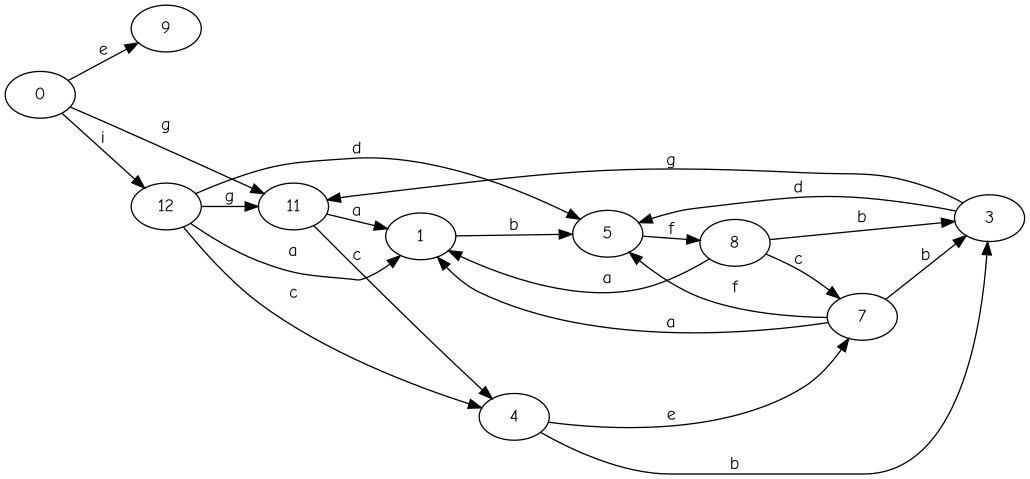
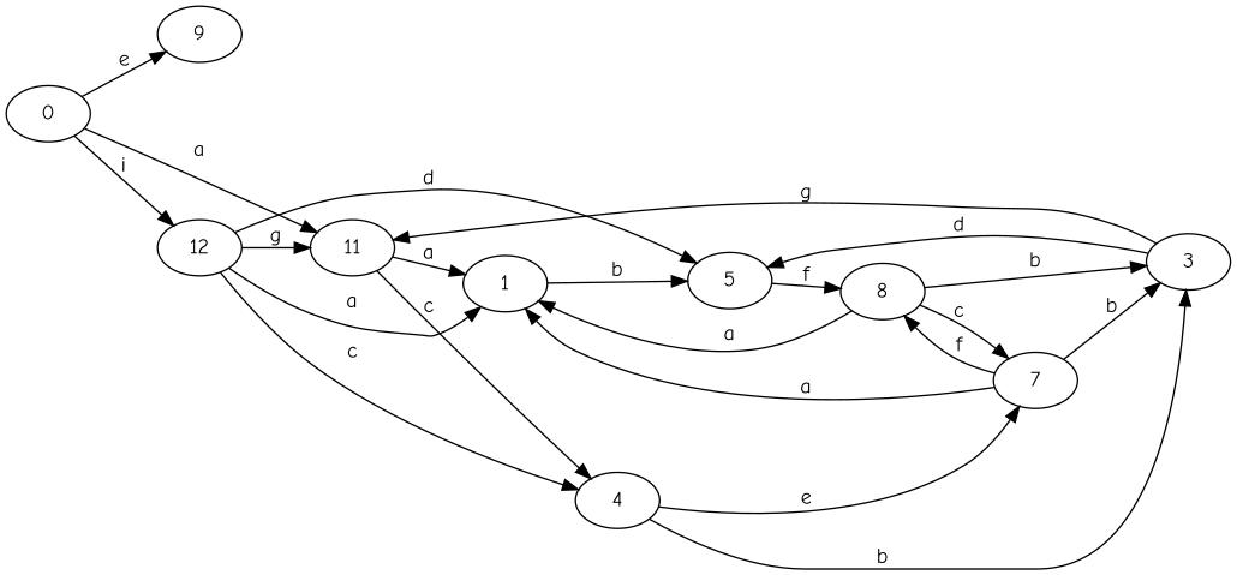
  strict digraph {
    fontname="Comic Neue"
    rankdir=LR
    node [fontname="Comic Neue"]
    edge [fontname="Comic Neue"]
    n1 [label=9]
    0
    11
    12
    1
    4
    5
    8
    3
    7
    0 -> n1 [label=e]
-   0 -> 11 [label=g]
+   0 -> 11 [label=a]
    0 -> 12 [label=i]
    11 -> 1 [label=a]
    11 -> 4 [label=c]
    12 -> 11 [label=g]
    12 -> 1 [label=a]
    12 -> 4 [label=c]
    12 -> 5 [label=d]
    1 -> 5 [label=b]
    4 -> 3 [label=b]
    4 -> 7 [label=e]
    5 -> 8 [label=f]
    8 -> 1 [label=a]
    8 -> 3 [label=b]
    8 -> 7 [label=c]
    3 -> 11 [label=g]
    3 -> 5 [label=d]
    7 -> 1 [label=a]
-   7 -> 5 [label=f]
+   7 -> 8 [label=f]
    7 -> 3 [label=b]
  }
